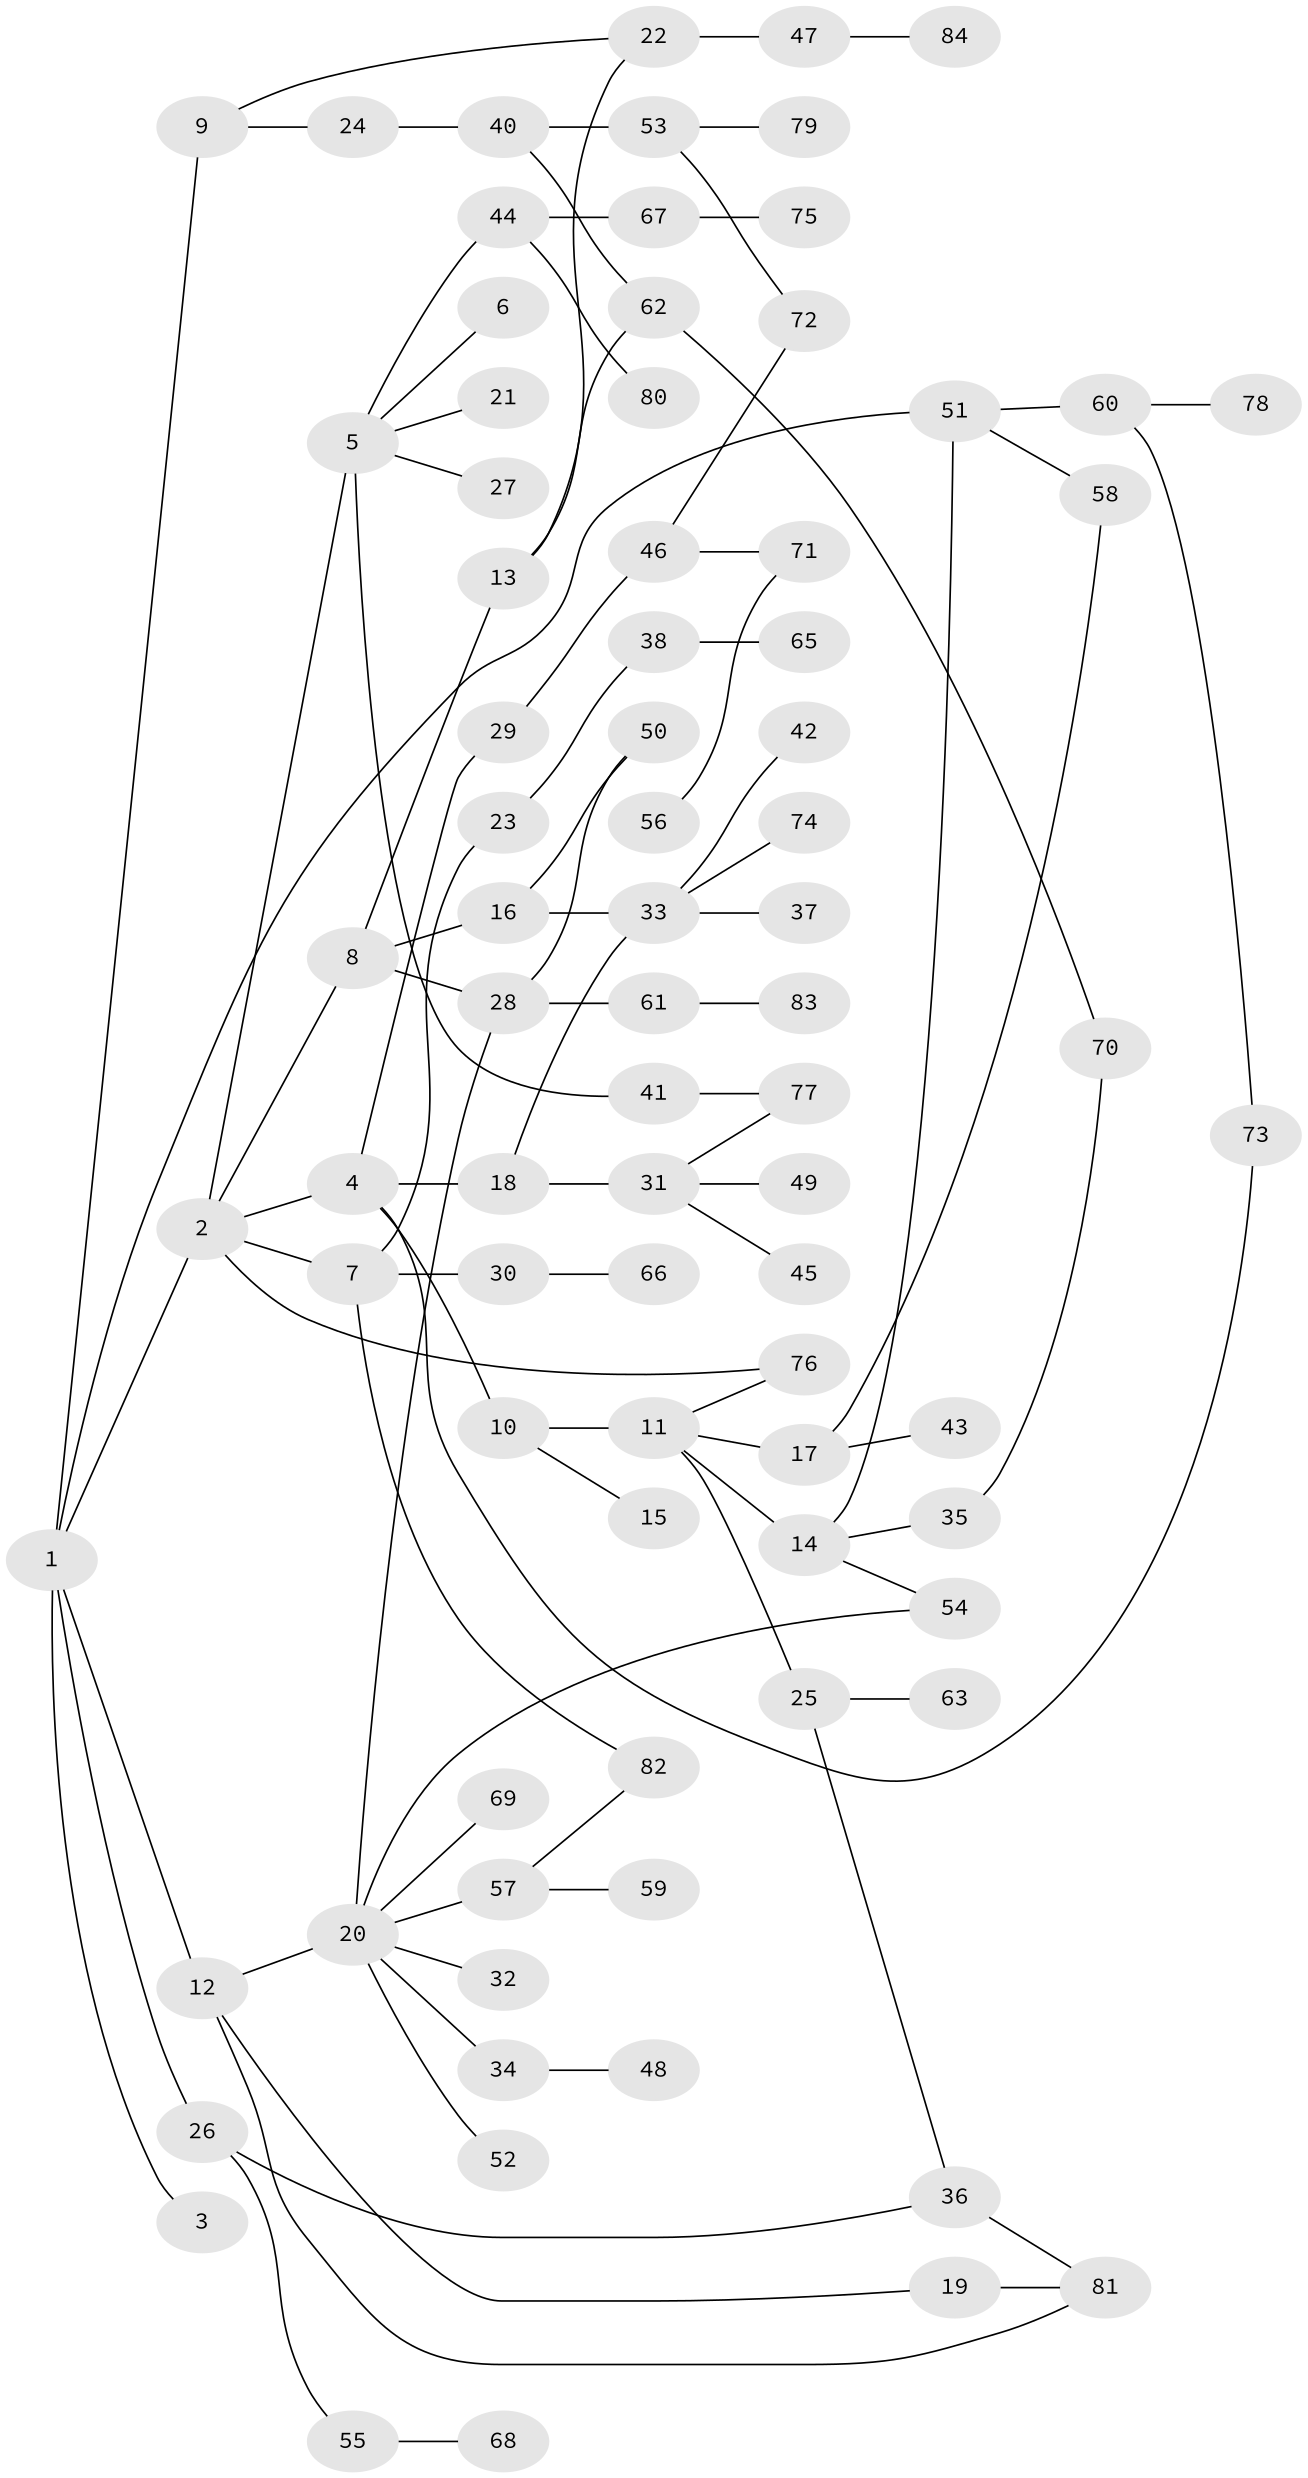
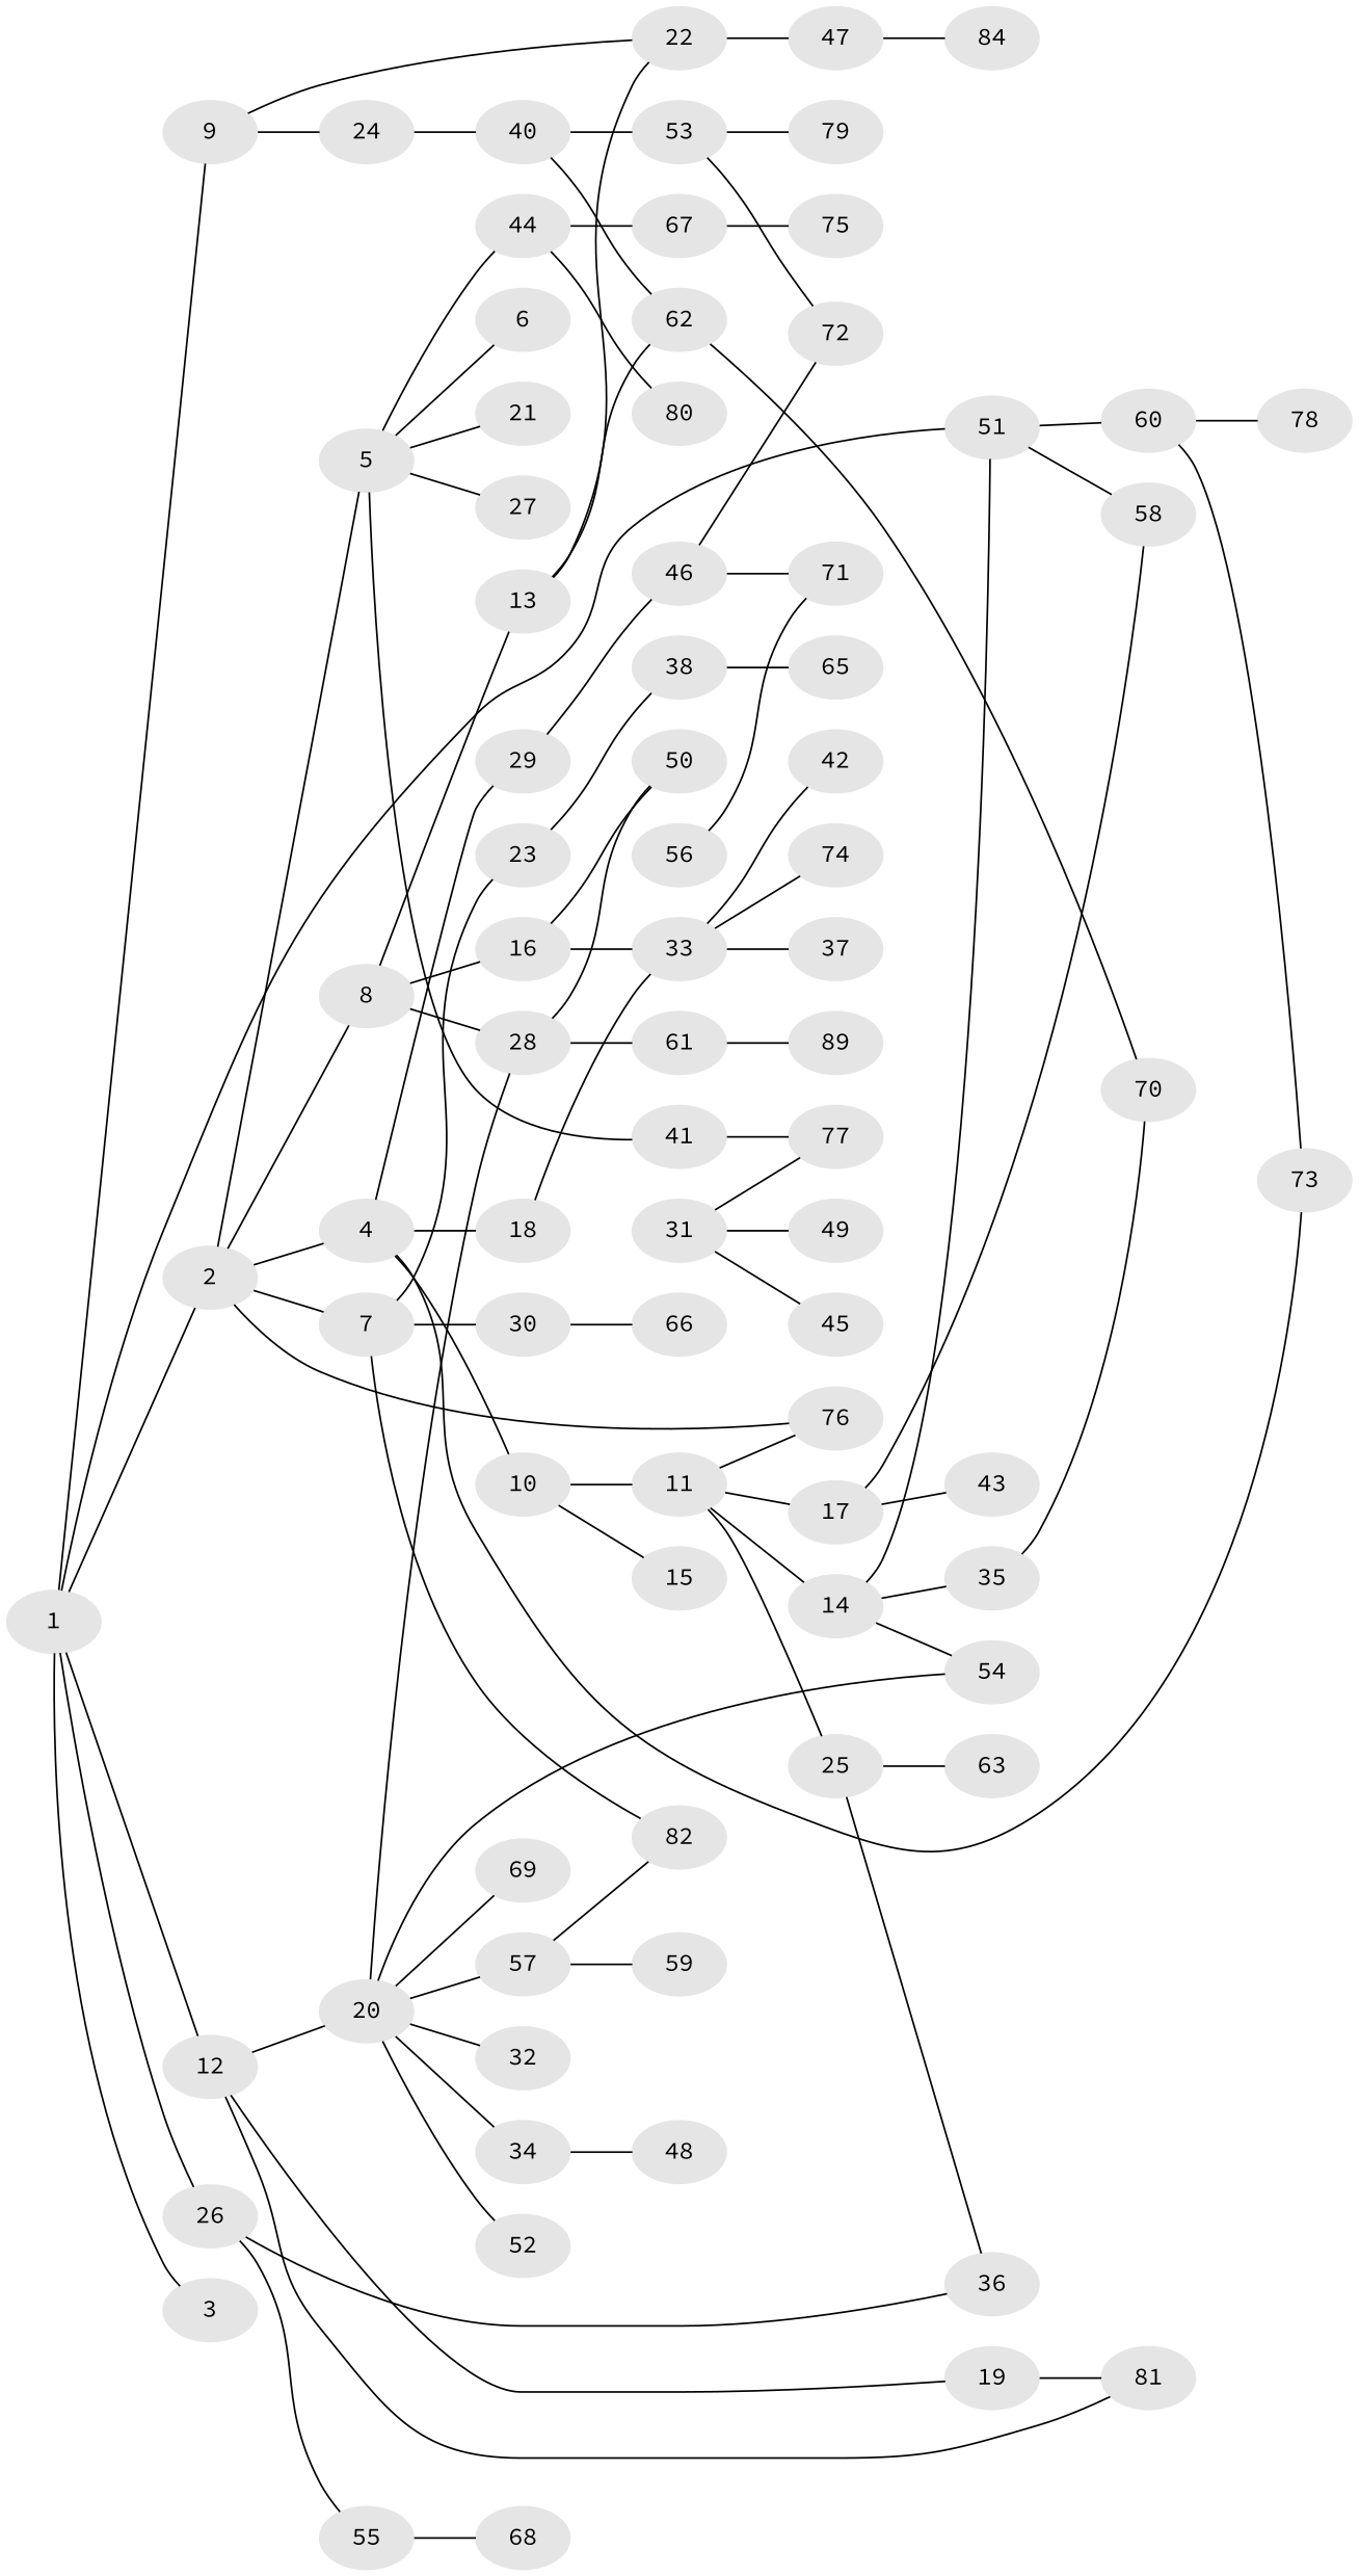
  graph {
    fontname="Source Code Pro"
    rankdir=LR
    node [color=gray90 fontname="Source Code Pro" style=filled]
    edge [fontname="Source Code Pro"]
    1
    2
    3
    9
    12
    26
    51
    4
    5
    7
    8
    76
    22
    24
    19
    20
    81
    36
    55
    58
    60
    10
    18
    29
    73
    6
    21
    27
    41
    44
    23
    30
    82
    13
    16
    28
    11
    15
    33
    31
    46
    77
    67
    80
    38
    66
    62
    50
    61
    47
    40
    14
    17
    25
    35
    54
    43
    63
    32
    34
    52
    57
    69
    70
    37
    42
    74
    45
    49
    48
    59
    84
    65
    53
    68
-   83
+   83 [label=89]
    71
    72
    79
    75
    56
    78
    1 -- 2
    1 -- 3
    1 -- 9
    1 -- 12
    1 -- 26
    1 -- 51
    2 -- 4
    2 -- 5
    2 -- 7
    2 -- 8
    2 -- 76
    9 -- 22
    9 -- 24
    12 -- 19
    12 -- 20
    12 -- 81
    26 -- 36
    26 -- 55
    51 -- 58
    51 -- 60
    4 -- 10
    4 -- 18
    4 -- 29
    4 -- 73
    5 -- 6
    5 -- 21
    5 -- 27
    5 -- 41
    5 -- 44
    7 -- 23
    7 -- 30
    7 -- 82
    8 -- 13
    8 -- 16
    8 -- 28
    22 -- 47
    24 -- 40
    19 -- 81
    20 -- 28
    20 -- 54
    20 -- 32
    20 -- 34
    20 -- 52
    20 -- 57
    20 -- 69
-   36 -- 81
    55 -- 68
    60 -- 73
    60 -- 78
    10 -- 11
    10 -- 15
    18 -- 33
-   18 -- 31
    29 -- 46
    41 -- 77
    44 -- 67
    44 -- 80
    23 -- 38
    30 -- 66
    13 -- 22
    13 -- 62
    16 -- 33
    16 -- 50
    28 -- 50
    28 -- 61
    11 -- 76
    11 -- 14
    11 -- 17
    11 -- 25
    33 -- 37
    33 -- 42
    33 -- 74
    31 -- 77
    31 -- 45
    31 -- 49
    46 -- 71
    46 -- 72
    67 -- 75
    38 -- 65
    62 -- 70
    61 -- 83
    47 -- 84
    40 -- 62
    40 -- 53
    14 -- 51
    14 -- 35
    14 -- 54
    17 -- 58
    17 -- 43
    25 -- 36
    25 -- 63
    35 -- 70
    34 -- 48
    57 -- 82
    57 -- 59
    53 -- 72
    53 -- 79
    56 -- 71
  }
